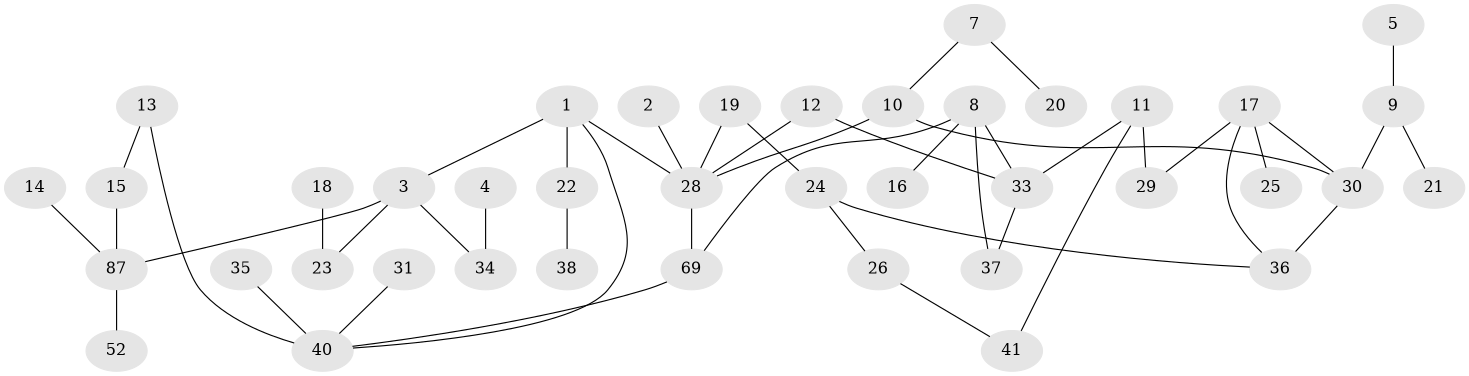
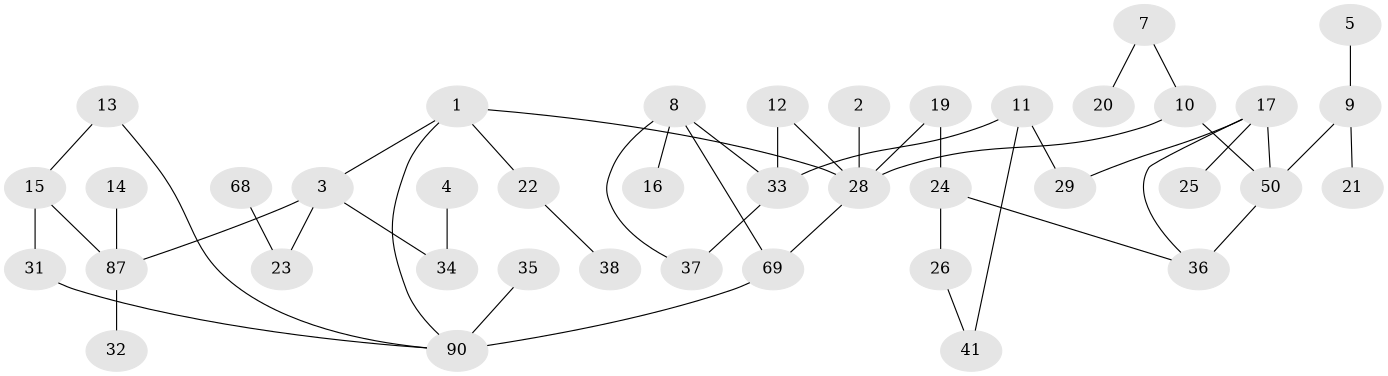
  graph {
    node [color=gray90 style=filled]
    edge [weight=1.0]
    1
    3
    22
    28
-   40
+   40 [label=90]
    23
    n7 [label=87]
    34
    38
    n10 [label=69]
    2
-   32 [label=52]
+   32
    4
    5
    9
    21
-   30
+   30 [label=50]
    17
    29
    25
    36
    7
    10
    20
    8
    16
    33
    37
    35
    11
    41
    12
    13
    15
    31
    14
-   18
+   18 [label=68]
    19
    24
    26
    1 -- 3
    1 -- 22
    1 -- 28
    1 -- 40
    3 -- 23
    3 -- n7
    3 -- 34
    22 -- 38
    28 -- n10
    n7 -- 32
    n10 -- 40
    2 -- 28
    4 -- 34
    5 -- 9
    9 -- 21
    9 -- 30
    30 -- 36 [weight=2.0]
    17 -- 30
    17 -- 29
    17 -- 25
    17 -- 36
    7 -- 10
    7 -- 20
    10 -- 28
    10 -- 30
    8 -- n10
    8 -- 16
    8 -- 33
    8 -- 37
    33 -- 37
    35 -- 40 [weight=2.0]
    11 -- 29 [weight=2.0]
    11 -- 33
    11 -- 41
    12 -- 28
    12 -- 33
    13 -- 40
    13 -- 15
    15 -- n7
+   15 -- 31
    31 -- 40
    14 -- n7
    18 -- 23
    19 -- 28
    19 -- 24
    24 -- 36
    24 -- 26
    26 -- 41
  }
